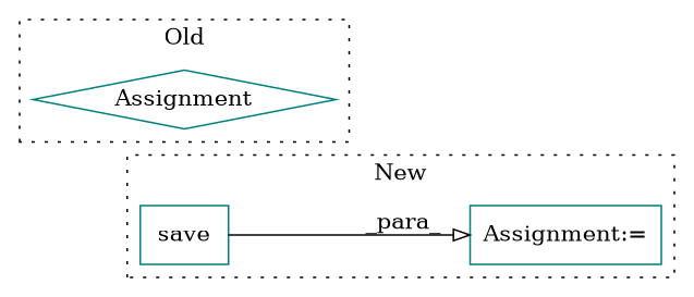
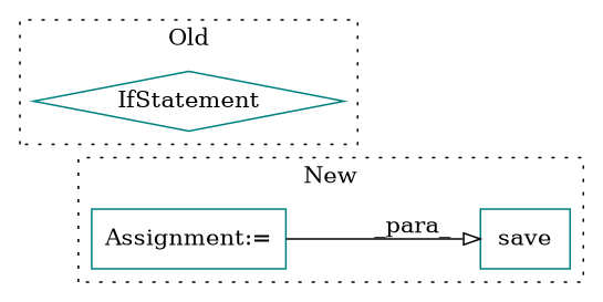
  digraph {
    rankdir=LR
    node [shape=box color=teal]
    n1 [a=32 l="5,1" label=save s="2622,2647"]
    n2 [a=7 l=1 label="Assignment:=" s=2412]
-   n3 [a=25 l="4,2" label=Assignment s="2168,2185" shape=diamond]
+   n3 [a=25 l="4,2" label=IfStatement s="2168,2185" shape=diamond]
    subgraph cluster_1 {
      label=New
      style=dotted
      n1
      n2
    }
    subgraph cluster_2 {
      label=Old
      style=dotted
      n3
    }
-   n1 -> n2 [label=_para_ arrowhead=onormal]
+   n2 -> n1 [label=_para_ arrowhead=onormal]
  }
